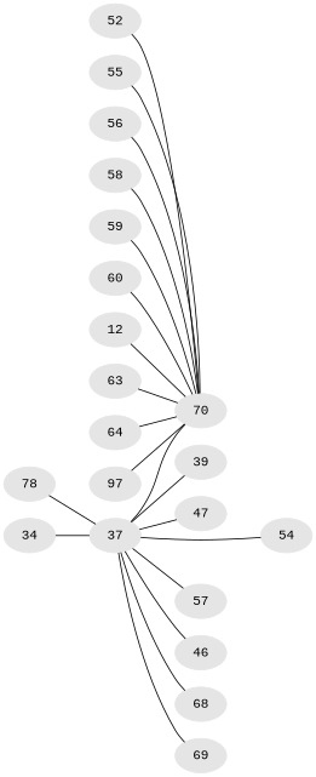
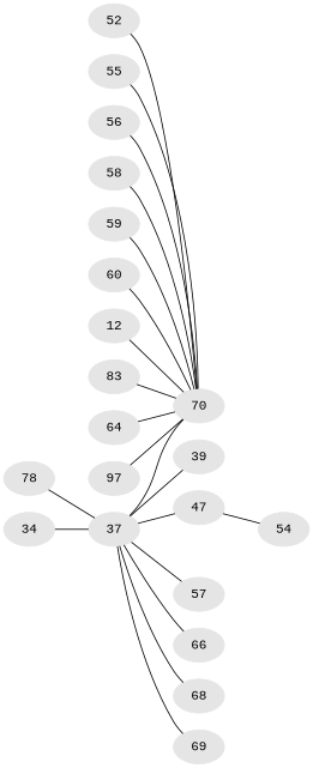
  graph {
    fontname="Liberation Mono"
    rankdir=LR
    node [color=gray90 fontname="Liberation Mono" style=filled]
    edge [fontname="Liberation Mono"]
    37 [super="+35+5+2+15"]
    39
    47 [super="+46"]
    54
    57 [super="+44+12+53"]
-   66 [super="+61" label=46]
+   66 [super="+61"]
    68
    69
    70 [super="+9+14+65+18+24+25+26+32+36+40+42+45+50"]
    n10 [label=78]
    34
    52 [super="+16"]
    55 [super="+43"]
    56 [super="+30"]
    58
    59
    60 [super="+51"]
    n18 [label=12 super="+21"]
-   63
+   63 [label=83]
    64
    n21 [label=97]
    37 -- 39
    37 -- 47
-   37 -- 54 [weight=2]
+   47 -- 54 [weight=2]
    37 -- 57 [weight=2]
    37 -- 66 [weight=3]
    37 -- 68
    37 -- 69
    37 -- 70 [weight=13]
    n10 -- 37
    34 -- 37 [weight=2]
    52 -- 70
    55 -- 70
    56 -- 70
    58 -- 70
    59 -- 70
    60 -- 70
    n18 -- 70
    63 -- 70
    64 -- 70
    n21 -- 70
  }
